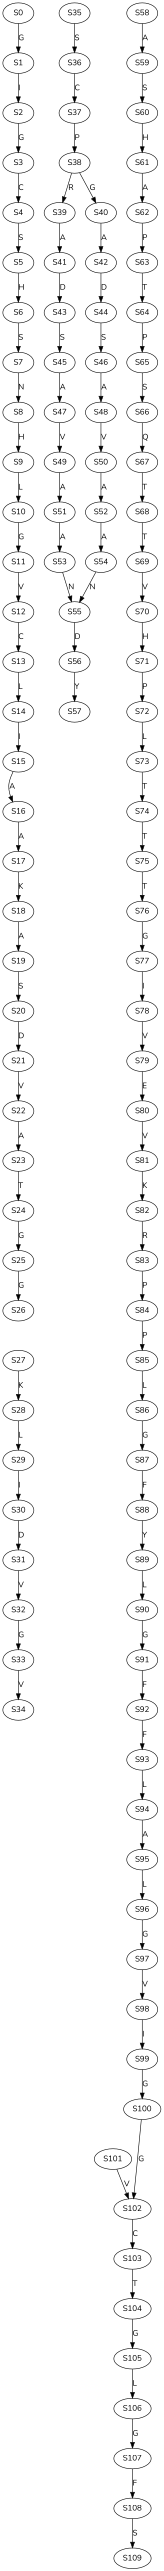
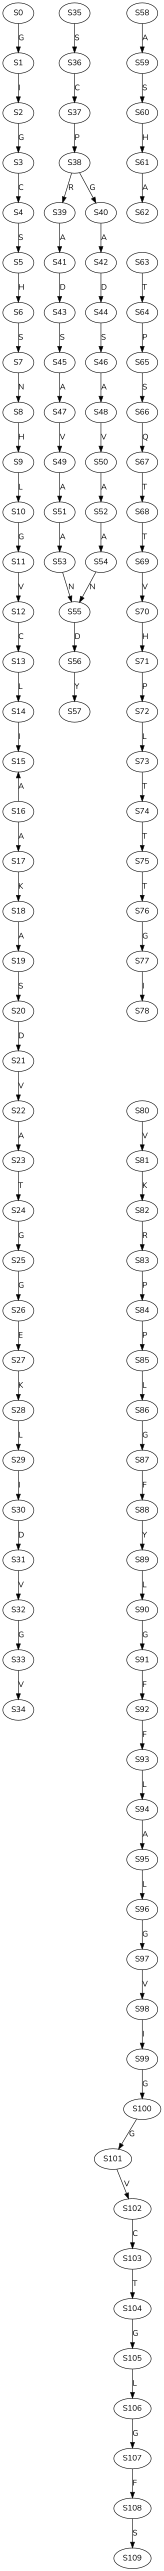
  strict digraph {
    fontname=Nunito
    node [fontname=Nunito]
    edge [fontname=Nunito]
    S0
    S1
    S2
    S3
    S4
    S5
    S6
    S7
    S8
    S9
    S10
    S11
    S12
    S13
    S14
    S15
    S16
    S17
    S18
    S19
    S20
    S21
    S22
    S23
    S24
    S25
    S26
    S27
    S28
    S29
    S30
    S31
    S32
    S33
    S34
    S35
    S36
    S37
    S38
    S39
    S40
    S41
    S42
    S43
    S44
    S45
    S46
    S47
    S48
    S49
    S50
    S51
    S52
    S53
    S54
    S55
    S56
    S57
    S58
    S59
    S60
    S61
    S62
    S63
    S64
    S65
    S66
    S67
    S68
    S69
    S70
    S71
    S72
    S73
    S74
    S75
    S76
    S77
    S78
-   S79
    S80
    S81
    S82
    S83
    S84
    S85
    S86
    S87
    S88
    S89
    S90
    S91
    S92
    S93
    S94
    S95
    S96
    S97
    S98
    S99
    S100
    S101
    S102
    S103
    S104
    S105
    S106
    S107
    S108
    S109
    S0 -> S1 [label=G]
    S1 -> S2 [label=I]
    S2 -> S3 [label=G]
    S3 -> S4 [label=C]
    S4 -> S5 [label=S]
    S5 -> S6 [label=H]
    S6 -> S7 [label=S]
    S7 -> S8 [label=N]
    S8 -> S9 [label=H]
    S9 -> S10 [label=L]
    S10 -> S11 [label=G]
    S11 -> S12 [label=V]
    S12 -> S13 [label=C]
    S13 -> S14 [label=L]
    S14 -> S15 [label=I]
-   S15 -> S16 [label=A]
+   S16 -> S15 [label=A]
    S16 -> S17 [label=A]
    S17 -> S18 [label=K]
    S18 -> S19 [label=A]
    S19 -> S20 [label=S]
    S20 -> S21 [label=D]
    S21 -> S22 [label=V]
    S22 -> S23 [label=A]
    S23 -> S24 [label=T]
    S24 -> S25 [label=G]
    S25 -> S26 [label=G]
+   S26 -> S27 [label=E]
    S27 -> S28 [label=K]
    S28 -> S29 [label=L]
    S29 -> S30 [label=I]
    S30 -> S31 [label=D]
    S31 -> S32 [label=V]
    S32 -> S33 [label=G]
    S33 -> S34 [label=V]
    S35 -> S36 [label=S]
    S36 -> S37 [label=C]
    S37 -> S38 [label=P]
    S38 -> S39 [label=R]
    S38 -> S40 [label=G]
    S39 -> S41 [label=A]
    S40 -> S42 [label=A]
    S41 -> S43 [label=D]
    S42 -> S44 [label=D]
    S43 -> S45 [label=S]
    S44 -> S46 [label=S]
    S45 -> S47 [label=A]
    S46 -> S48 [label=A]
    S47 -> S49 [label=V]
    S48 -> S50 [label=V]
    S49 -> S51 [label=A]
    S50 -> S52 [label=A]
    S51 -> S53 [label=A]
    S52 -> S54 [label=A]
    S53 -> S55 [label=N]
    S54 -> S55 [label=N]
    S55 -> S56 [label=D]
    S56 -> S57 [label=Y]
    S58 -> S59 [label=A]
    S59 -> S60 [label=S]
    S60 -> S61 [label=H]
    S61 -> S62 [label=A]
-   S62 -> S63 [label=P]
    S63 -> S64 [label=T]
    S64 -> S65 [label=P]
    S65 -> S66 [label=S]
    S66 -> S67 [label=Q]
    S67 -> S68 [label=T]
    S68 -> S69 [label=T]
    S69 -> S70 [label=V]
    S70 -> S71 [label=H]
    S71 -> S72 [label=P]
    S72 -> S73 [label=L]
    S73 -> S74 [label=T]
    S74 -> S75 [label=T]
    S75 -> S76 [label=T]
    S76 -> S77 [label=G]
    S77 -> S78 [label=I]
-   S78 -> S79 [label=V]
-   S79 -> S80 [label=E]
    S80 -> S81 [label=V]
    S81 -> S82 [label=K]
    S82 -> S83 [label=R]
    S83 -> S84 [label=P]
    S84 -> S85 [label=P]
    S85 -> S86 [label=L]
    S86 -> S87 [label=G]
    S87 -> S88 [label=F]
    S88 -> S89 [label=Y]
    S89 -> S90 [label=L]
    S90 -> S91 [label=G]
    S91 -> S92 [label=F]
    S92 -> S93 [label=F]
    S93 -> S94 [label=L]
    S94 -> S95 [label=A]
    S95 -> S96 [label=L]
    S96 -> S97 [label=G]
    S97 -> S98 [label=V]
    S98 -> S99 [label=I]
    S99 -> S100 [label=G]
-   S100 -> S102 [label=G]
+   S100 -> S101 [label=G]
    S101 -> S102 [label=V]
    S102 -> S103 [label=C]
    S103 -> S104 [label=T]
    S104 -> S105 [label=G]
    S105 -> S106 [label=L]
    S106 -> S107 [label=G]
    S107 -> S108 [label=F]
    S108 -> S109 [label=S]
  }
